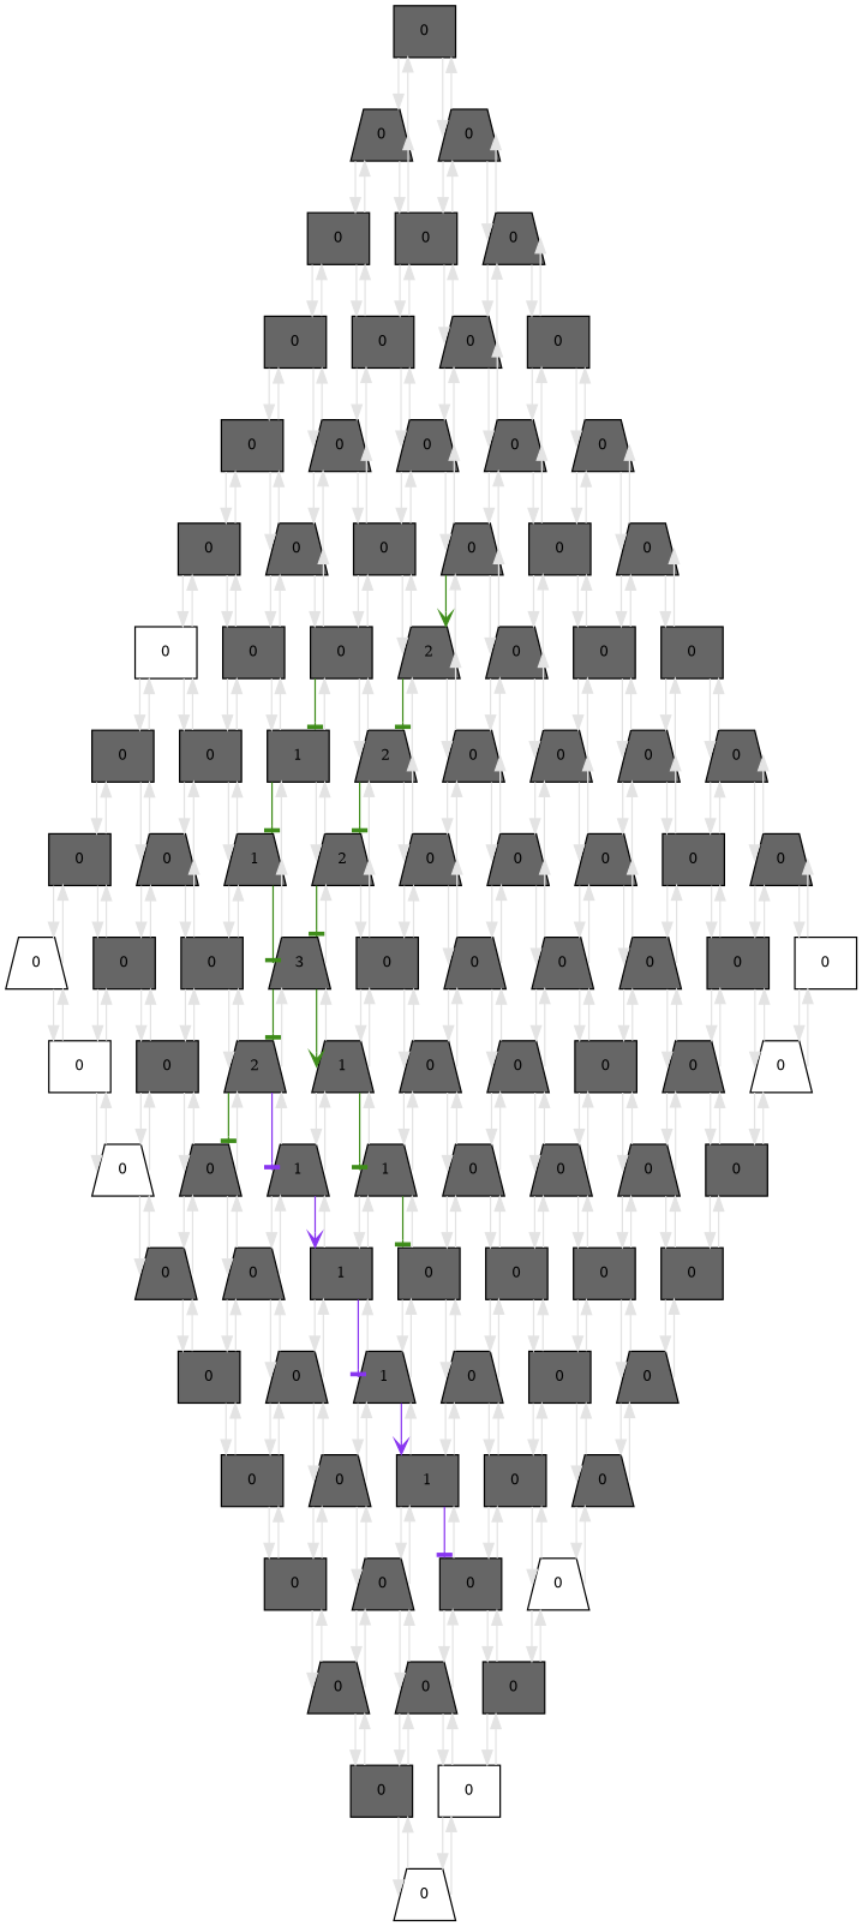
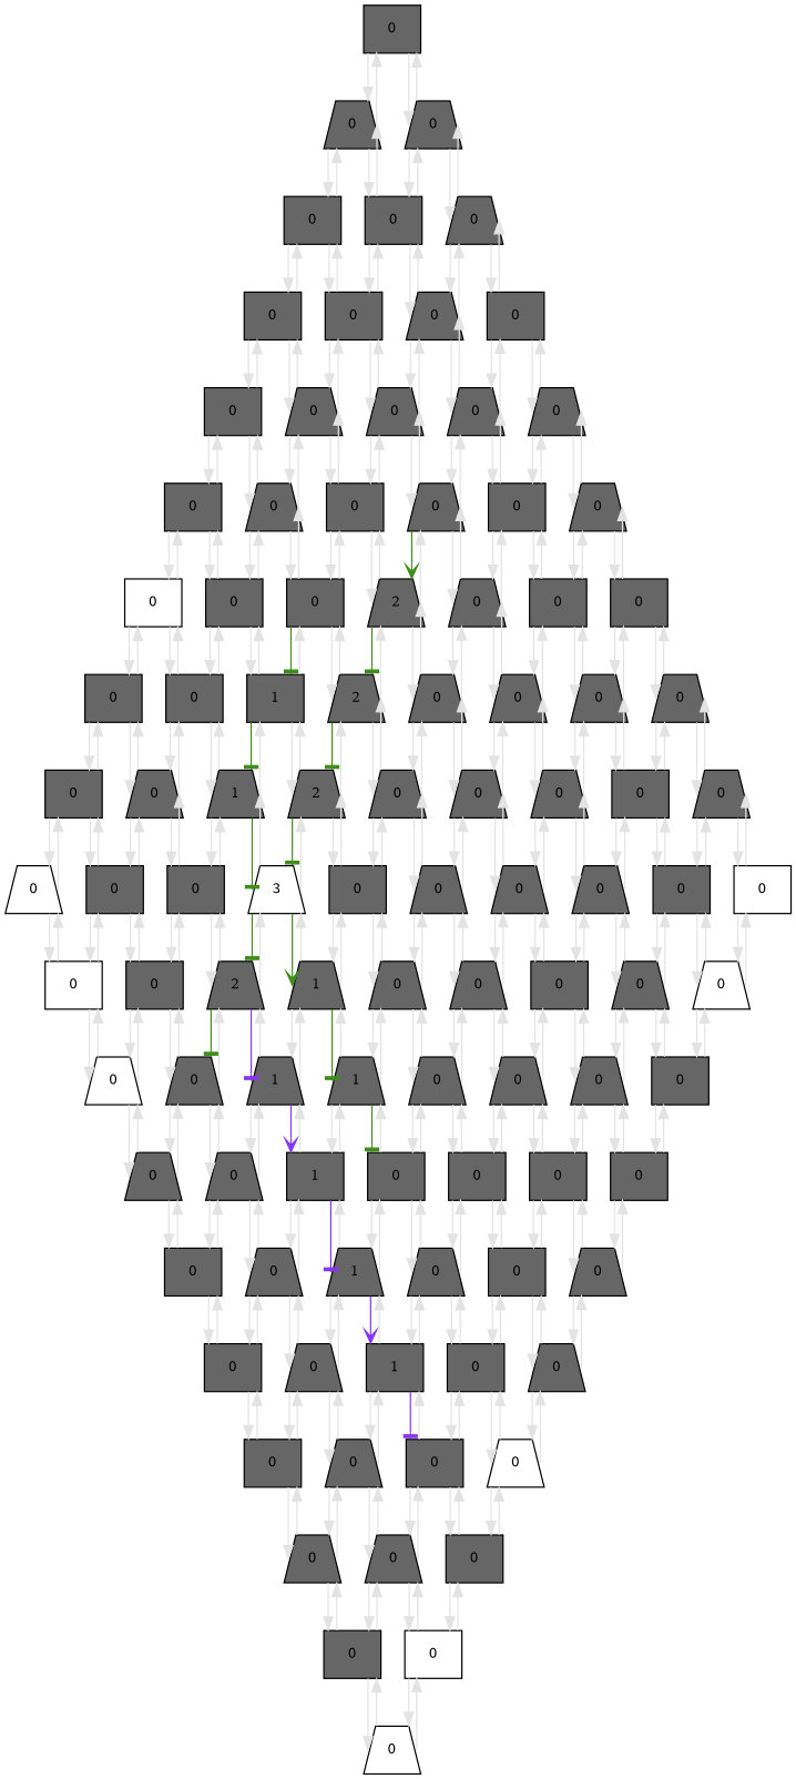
  digraph {
    rank=same
    rankdir=TB
    splines=ortho
    node [fillcolor="#666666" fixedsize=false fontsize=10 shape=trapezium style=filled]
    edge [color=grey89 constraint=false style="penwidth(0.1)" weight=1]
    n1 [label=0 shape=box width=0.6]
    n2 [label=0 width=0.6]
    n3 [label=0 width=0.6]
    n4 [label=0 shape=box width=0.6]
    n5 [label=0 shape=box width=0.6]
    n6 [label=0 shape=box width=0.6]
    n7 [label=0 shape=box width=0.6]
    n8 [label=0 shape=box width=0.6]
    n9 [label=0 width=0.6]
    n10 [label=0 shape=box width=0.6]
    n11 [label=0 width=0.6]
    n12 [fillcolor="#FFFFFF" label=0 shape=box width=0.6]
    n13 [label=0 shape=box width=0.6]
    n14 [label=0 shape=box width=0.6]
    n15 [label=0 shape=box width=0.6]
    n16 [label=0 shape=box width=0.6]
    n17 [label=0 width=0.6]
    n18 [fillcolor="#FFFFFF" label=0 width=0.6]
    n19 [label=0 shape=box width=0.6]
    n20 [fillcolor="#FFFFFF" label=0 shape=box width=0.6]
    n21 [label=0 width=0.6]
    n22 [label=0 width=0.6]
    n23 [label=0 width=0.6]
    n24 [label=0 shape=box width=0.6]
    n25 [label=0 shape=box width=0.6]
    n26 [label=1 shape=box width=0.6]
    n27 [label=1 width=0.6]
    n28 [label=0 shape=box width=0.6]
    n29 [label=0 shape=box width=0.6]
    n30 [fillcolor="#FFFFFF" label=0 width=0.6]
    n31 [label=0 shape=box width=0.6]
    n32 [label=0 width=0.6]
    n33 [label=0 width=0.6]
    n34 [label=2 width=0.6]
    n35 [label=2 width=0.6]
    n36 [label=2 width=0.6]
-   n37 [label=3 width=0.6]
+   n37 [fillcolor="#FFFFFF" label=3 width=0.6]
    n38 [label=2 width=0.6]
    n39 [label=0 width=0.6]
    n40 [label=0 width=0.6]
    n41 [label=0 width=0.6]
    n42 [label=0 shape=box width=0.6]
    n43 [label=0 width=0.6]
    n44 [label=0 width=0.6]
    n45 [label=0 width=0.6]
    n46 [label=0 shape=box width=0.6]
    n47 [label=1 width=0.6]
    n48 [label=1 width=0.6]
    n49 [label=0 width=0.6]
    n50 [label=0 shape=box width=0.6]
    n51 [label=0 width=0.6]
    n52 [label=0 shape=box width=0.6]
    n53 [label=0 width=0.6]
    n54 [label=0 width=0.6]
    n55 [label=0 width=0.6]
    n56 [label=0 width=0.6]
    n57 [label=1 width=0.6]
    n58 [label=1 shape=box width=0.6]
    n59 [label=0 width=0.6]
    n60 [label=0 shape=box width=0.6]
    n61 [label=0 shape=box width=0.6]
    n62 [label=0 width=0.6]
    n63 [label=0 width=0.6]
    n64 [label=0 width=0.6]
    n65 [label=0 width=0.6]
    n66 [label=0 width=0.6]
    n67 [label=0 shape=box width=0.6]
    n68 [label=1 width=0.6]
    n69 [label=0 width=0.6]
    n70 [label=0 shape=box width=0.6]
    n71 [label=0 width=0.6]
    n72 [label=0 shape=box width=0.6]
    n73 [label=0 width=0.6]
    n74 [label=0 shape=box width=0.6]
    n75 [label=0 width=0.6]
    n76 [label=0 shape=box width=0.6]
    n77 [label=0 width=0.6]
    n78 [label=1 shape=box width=0.6]
    n79 [label=0 width=0.6]
    n80 [label=0 width=0.6]
    n81 [label=0 width=0.6]
    n82 [label=0 shape=box width=0.6]
    n83 [label=0 width=0.6]
    n84 [label=0 width=0.6]
    n85 [label=0 shape=box width=0.6]
    n86 [label=0 shape=box width=0.6]
    n87 [label=0 shape=box width=0.6]
    n88 [label=0 shape=box width=0.6]
    n89 [label=0 width=0.6]
    n90 [label=0 shape=box width=0.6]
    n91 [fillcolor="#FFFFFF" label=0 shape=box width=0.6]
    n92 [fillcolor="#FFFFFF" label=0 width=0.6]
    n93 [label=0 shape=box width=0.6]
    n94 [label=0 shape=box width=0.6]
    n95 [label=0 width=0.6]
    n96 [label=0 width=0.6]
    n97 [fillcolor="#FFFFFF" label=0 width=0.6]
    n98 [label=0 shape=box width=0.6]
    n99 [fillcolor="#FFFFFF" label=0 shape=box width=0.6]
    n100 [fillcolor="#FFFFFF" label=0 width=0.6]
    n1 -> n2
    n1 -> n2 [constraint=true style=invis color="" weight=""]
    n1 -> n3
    n1 -> n3 [constraint=true style=invis color="" weight=""]
    n2 -> n1
    n2 -> n4
    n2 -> n4 [constraint=true style=invis color="" weight=""]
    n2 -> n5
    n2 -> n5 [constraint=true style=invis color="" weight=""]
    n3 -> n1
    n3 -> n5
    n3 -> n5 [constraint=true style=invis color="" weight=""]
    n3 -> n21
    n3 -> n21 [constraint=true style=invis color="" weight=""]
    n4 -> n2
    n4 -> n6
    n4 -> n6 [constraint=true style=invis color="" weight=""]
    n4 -> n7
    n4 -> n7 [constraint=true style=invis color="" weight=""]
    n5 -> n2
    n5 -> n3
    n5 -> n7
    n5 -> n7 [constraint=true style=invis color="" weight=""]
    n5 -> n22
    n5 -> n22 [constraint=true style=invis color="" weight=""]
    n6 -> n4
    n6 -> n8
    n6 -> n8 [constraint=true style=invis color="" weight=""]
    n6 -> n9
    n6 -> n9 [constraint=true style=invis color="" weight=""]
    n7 -> n4
    n7 -> n5
    n7 -> n9
    n7 -> n9 [constraint=true style=invis color="" weight=""]
    n7 -> n23
    n7 -> n23 [constraint=true style=invis color="" weight=""]
    n8 -> n6
    n8 -> n10
    n8 -> n10 [constraint=true style=invis color="" weight=""]
    n8 -> n11
    n8 -> n11 [constraint=true style=invis color="" weight=""]
    n9 -> n6
    n9 -> n7
    n9 -> n11
    n9 -> n11 [constraint=true style=invis color="" weight=""]
    n9 -> n24
    n9 -> n24 [constraint=true style=invis color="" weight=""]
    n10 -> n8
    n10 -> n12
    n10 -> n12 [constraint=true style=invis color="" weight=""]
    n10 -> n13
    n10 -> n13 [constraint=true style=invis color="" weight=""]
    n11 -> n8
    n11 -> n9
    n11 -> n13
    n11 -> n13 [constraint=true style=invis color="" weight=""]
    n11 -> n25
    n11 -> n25 [constraint=true style=invis color="" weight=""]
    n12 -> n10
    n12 -> n14
    n12 -> n14 [constraint=true style=invis color="" weight=""]
    n12 -> n15
    n12 -> n15 [constraint=true style=invis color="" weight=""]
    n13 -> n10
    n13 -> n11
    n13 -> n15
    n13 -> n15 [constraint=true style=invis color="" weight=""]
    n13 -> n26
    n13 -> n26 [constraint=true style=invis color="" weight=""]
    n14 -> n12
    n14 -> n16
    n14 -> n16 [constraint=true style=invis color="" weight=""]
    n14 -> n17
    n14 -> n17 [constraint=true style=invis color="" weight=""]
    n15 -> n12
    n15 -> n13
    n15 -> n17
    n15 -> n17 [constraint=true style=invis color="" weight=""]
    n15 -> n27
    n15 -> n27 [constraint=true style=invis color="" weight=""]
    n16 -> n14
    n16 -> n18
    n16 -> n18 [constraint=true style=invis color="" weight=""]
    n16 -> n19
    n16 -> n19 [constraint=true style=invis color="" weight=""]
    n17 -> n14
    n17 -> n15
    n17 -> n19
    n17 -> n19 [constraint=true style=invis color="" weight=""]
    n17 -> n28
    n17 -> n28 [constraint=true style=invis color="" weight=""]
    n18 -> n16
    n18 -> n20
    n18 -> n20 [constraint=true style=invis color="" weight=""]
    n19 -> n16
    n19 -> n17
    n19 -> n20
    n19 -> n20 [constraint=true style=invis color="" weight=""]
    n19 -> n29
    n19 -> n29 [constraint=true style=invis color="" weight=""]
    n20 -> n18
    n20 -> n19
    n20 -> n30
    n20 -> n30 [constraint=true style=invis color="" weight=""]
    n21 -> n3
    n21 -> n22
    n21 -> n22 [constraint=true style=invis color="" weight=""]
    n21 -> n31
    n21 -> n31 [constraint=true style=invis color="" weight=""]
    n22 -> n5
    n22 -> n21
    n22 -> n23
    n22 -> n23 [constraint=true style=invis color="" weight=""]
    n22 -> n32
    n22 -> n32 [constraint=true style=invis color="" weight=""]
    n23 -> n7
    n23 -> n22
    n23 -> n24
    n23 -> n24 [constraint=true style=invis color="" weight=""]
    n23 -> n33
    n23 -> n33 [constraint=true style=invis color="" weight=""]
    n24 -> n9
    n24 -> n23
    n24 -> n25
    n24 -> n25 [constraint=true style=invis color="" weight=""]
    n24 -> n34
    n24 -> n34 [constraint=true style=invis color="" weight=""]
    n25 -> n11
    n25 -> n24
    n25 -> n26 [color="#3E8C19" arrowhead=tee]
    n25 -> n26 [constraint=true style=invis color="" weight=""]
    n25 -> n35
    n25 -> n35 [constraint=true style=invis color="" weight=""]
    n26 -> n13
    n26 -> n25
    n26 -> n27 [color="#3E8C19" arrowhead=tee]
    n26 -> n27 [constraint=true style=invis color="" weight=""]
    n26 -> n36
    n26 -> n36 [constraint=true style=invis color="" weight=""]
    n27 -> n15
    n27 -> n26
    n27 -> n28
    n27 -> n28 [constraint=true style=invis color="" weight=""]
    n27 -> n37 [color="#3E8C19" arrowhead=tee]
    n27 -> n37 [constraint=true style=invis color="" weight=""]
    n28 -> n17
    n28 -> n27
    n28 -> n29
    n28 -> n29 [constraint=true style=invis color="" weight=""]
    n28 -> n38
    n28 -> n38 [constraint=true style=invis color="" weight=""]
    n29 -> n19
    n29 -> n28
    n29 -> n30
    n29 -> n30 [constraint=true style=invis color="" weight=""]
    n29 -> n39
    n29 -> n39 [constraint=true style=invis color="" weight=""]
    n30 -> n20
    n30 -> n29
    n30 -> n40
    n30 -> n40 [constraint=true style=invis color="" weight=""]
    n31 -> n21
    n31 -> n32
    n31 -> n32 [constraint=true style=invis color="" weight=""]
    n31 -> n41
    n31 -> n41 [constraint=true style=invis color="" weight=""]
    n32 -> n22
    n32 -> n31
    n32 -> n33
    n32 -> n33 [constraint=true style=invis color="" weight=""]
    n32 -> n42
    n32 -> n42 [constraint=true style=invis color="" weight=""]
    n33 -> n23
    n33 -> n32
    n33 -> n34 [color="#3E8C19" arrowhead=vee]
    n33 -> n34 [constraint=true style=invis color="" weight=""]
    n33 -> n43
    n33 -> n43 [constraint=true style=invis color="" weight=""]
    n34 -> n24
    n34 -> n33
    n34 -> n35 [color="#3E8C19" arrowhead=tee]
    n34 -> n35 [constraint=true style=invis color="" weight=""]
    n34 -> n44
    n34 -> n44 [constraint=true style=invis color="" weight=""]
    n35 -> n25
    n35 -> n34
    n35 -> n36 [color="#3E8C19" arrowhead=tee]
    n35 -> n36 [constraint=true style=invis color="" weight=""]
    n35 -> n45
    n35 -> n45 [constraint=true style=invis color="" weight=""]
    n36 -> n26
    n36 -> n35
    n36 -> n37 [color="#3E8C19" arrowhead=tee]
    n36 -> n37 [constraint=true style=invis color="" weight=""]
    n36 -> n46
    n36 -> n46 [constraint=true style=invis color="" weight=""]
    n37 -> n27
    n37 -> n36
    n37 -> n38 [color="#3E8C19" arrowhead=tee]
    n37 -> n38 [constraint=true style=invis color="" weight=""]
    n37 -> n47 [color="#3E8C19" arrowhead=vee]
    n37 -> n47 [constraint=true style=invis color="" weight=""]
    n38 -> n28
    n38 -> n37
    n38 -> n39 [color="#3E8C19" arrowhead=tee]
    n38 -> n39 [constraint=true style=invis color="" weight=""]
    n38 -> n48 [color="#8835F0" arrowhead=tee]
    n38 -> n48 [constraint=true style=invis color="" weight=""]
    n39 -> n29
    n39 -> n38
    n39 -> n40
    n39 -> n40 [constraint=true style=invis color="" weight=""]
    n39 -> n49
    n39 -> n49 [constraint=true style=invis color="" weight=""]
    n40 -> n30
    n40 -> n39
    n40 -> n50
    n40 -> n50 [constraint=true style=invis color="" weight=""]
    n41 -> n31
    n41 -> n42
    n41 -> n42 [constraint=true style=invis color="" weight=""]
    n41 -> n51
    n41 -> n51 [constraint=true style=invis color="" weight=""]
    n42 -> n32
    n42 -> n41
    n42 -> n43
    n42 -> n43 [constraint=true style=invis color="" weight=""]
    n42 -> n52
    n42 -> n52 [constraint=true style=invis color="" weight=""]
    n43 -> n33
    n43 -> n42
    n43 -> n44
    n43 -> n44 [constraint=true style=invis color="" weight=""]
    n43 -> n53
    n43 -> n53 [constraint=true style=invis color="" weight=""]
    n44 -> n34
    n44 -> n43
    n44 -> n45
    n44 -> n45 [constraint=true style=invis color="" weight=""]
    n44 -> n54
    n44 -> n54 [constraint=true style=invis color="" weight=""]
    n45 -> n35
    n45 -> n44
    n45 -> n46
    n45 -> n46 [constraint=true style=invis color="" weight=""]
    n45 -> n55
    n45 -> n55 [constraint=true style=invis color="" weight=""]
    n46 -> n36
    n46 -> n45
    n46 -> n47
    n46 -> n47 [constraint=true style=invis color="" weight=""]
    n46 -> n56
    n46 -> n56 [constraint=true style=invis color="" weight=""]
    n47 -> n37
    n47 -> n46
    n47 -> n48
    n47 -> n48 [constraint=true style=invis color="" weight=""]
    n47 -> n57 [color="#3E8C19" arrowhead=tee]
    n47 -> n57 [constraint=true style=invis color="" weight=""]
    n48 -> n38
    n48 -> n47
    n48 -> n49
    n48 -> n49 [constraint=true style=invis color="" weight=""]
    n48 -> n58 [color="#8835F0" arrowhead=vee]
    n48 -> n58 [constraint=true style=invis color="" weight=""]
    n49 -> n39
    n49 -> n48
    n49 -> n50
    n49 -> n50 [constraint=true style=invis color="" weight=""]
    n49 -> n59
    n49 -> n59 [constraint=true style=invis color="" weight=""]
    n50 -> n40
    n50 -> n49
    n50 -> n60
    n50 -> n60 [constraint=true style=invis color="" weight=""]
    n51 -> n41
    n51 -> n52
    n51 -> n52 [constraint=true style=invis color="" weight=""]
    n51 -> n61
    n51 -> n61 [constraint=true style=invis color="" weight=""]
    n52 -> n42
    n52 -> n51
    n52 -> n53
    n52 -> n53 [constraint=true style=invis color="" weight=""]
    n52 -> n62
    n52 -> n62 [constraint=true style=invis color="" weight=""]
    n53 -> n43
    n53 -> n52
    n53 -> n54
    n53 -> n54 [constraint=true style=invis color="" weight=""]
    n53 -> n63
    n53 -> n63 [constraint=true style=invis color="" weight=""]
    n54 -> n44
    n54 -> n53
    n54 -> n55
    n54 -> n55 [constraint=true style=invis color="" weight=""]
    n54 -> n64
    n54 -> n64 [constraint=true style=invis color="" weight=""]
    n55 -> n45
    n55 -> n54
    n55 -> n56
    n55 -> n56 [constraint=true style=invis color="" weight=""]
    n55 -> n65
    n55 -> n65 [constraint=true style=invis color="" weight=""]
    n56 -> n46
    n56 -> n55
    n56 -> n57
    n56 -> n57 [constraint=true style=invis color="" weight=""]
    n56 -> n66
    n56 -> n66 [constraint=true style=invis color="" weight=""]
    n57 -> n47
    n57 -> n56
    n57 -> n58
    n57 -> n58 [constraint=true style=invis color="" weight=""]
    n57 -> n67 [color="#3E8C19" arrowhead=tee]
    n57 -> n67 [constraint=true style=invis color="" weight=""]
    n58 -> n48
    n58 -> n57
    n58 -> n59
    n58 -> n59 [constraint=true style=invis color="" weight=""]
    n58 -> n68 [color="#8835F0" arrowhead=tee]
    n58 -> n68 [constraint=true style=invis color="" weight=""]
    n59 -> n49
    n59 -> n58
    n59 -> n60
    n59 -> n60 [constraint=true style=invis color="" weight=""]
    n59 -> n69
    n59 -> n69 [constraint=true style=invis color="" weight=""]
    n60 -> n50
    n60 -> n59
    n60 -> n70
    n60 -> n70 [constraint=true style=invis color="" weight=""]
    n61 -> n51
    n61 -> n62
    n61 -> n62 [constraint=true style=invis color="" weight=""]
    n61 -> n71
    n61 -> n71 [constraint=true style=invis color="" weight=""]
    n62 -> n52
    n62 -> n61
    n62 -> n63
    n62 -> n63 [constraint=true style=invis color="" weight=""]
    n62 -> n72
    n62 -> n72 [constraint=true style=invis color="" weight=""]
    n63 -> n53
    n63 -> n62
    n63 -> n64
    n63 -> n64 [constraint=true style=invis color="" weight=""]
    n63 -> n73
    n63 -> n73 [constraint=true style=invis color="" weight=""]
    n64 -> n54
    n64 -> n63
    n64 -> n65
    n64 -> n65 [constraint=true style=invis color="" weight=""]
    n64 -> n74
    n64 -> n74 [constraint=true style=invis color="" weight=""]
    n65 -> n55
    n65 -> n64
    n65 -> n66
    n65 -> n66 [constraint=true style=invis color="" weight=""]
    n65 -> n75
    n65 -> n75 [constraint=true style=invis color="" weight=""]
    n66 -> n56
    n66 -> n65
    n66 -> n67
    n66 -> n67 [constraint=true style=invis color="" weight=""]
    n66 -> n76
    n66 -> n76 [constraint=true style=invis color="" weight=""]
    n67 -> n57
    n67 -> n66
    n67 -> n68
    n67 -> n68 [constraint=true style=invis color="" weight=""]
    n67 -> n77
    n67 -> n77 [constraint=true style=invis color="" weight=""]
    n68 -> n58
    n68 -> n67
    n68 -> n69
    n68 -> n69 [constraint=true style=invis color="" weight=""]
    n68 -> n78 [color="#8835F0" arrowhead=vee]
    n68 -> n78 [constraint=true style=invis color="" weight=""]
    n69 -> n59
    n69 -> n68
    n69 -> n70
    n69 -> n70 [constraint=true style=invis color="" weight=""]
    n69 -> n79
    n69 -> n79 [constraint=true style=invis color="" weight=""]
    n70 -> n60
    n70 -> n69
    n70 -> n80
    n70 -> n80 [constraint=true style=invis color="" weight=""]
    n71 -> n61
    n71 -> n72
    n71 -> n72 [constraint=true style=invis color="" weight=""]
    n71 -> n81
    n71 -> n81 [constraint=true style=invis color="" weight=""]
    n72 -> n62
    n72 -> n71
    n72 -> n73
    n72 -> n73 [constraint=true style=invis color="" weight=""]
    n72 -> n82
    n72 -> n82 [constraint=true style=invis color="" weight=""]
    n73 -> n63
    n73 -> n72
    n73 -> n74
    n73 -> n74 [constraint=true style=invis color="" weight=""]
    n73 -> n83
    n73 -> n83 [constraint=true style=invis color="" weight=""]
    n74 -> n64
    n74 -> n73
    n74 -> n75
    n74 -> n75 [constraint=true style=invis color="" weight=""]
    n74 -> n84
    n74 -> n84 [constraint=true style=invis color="" weight=""]
    n75 -> n65
    n75 -> n74
    n75 -> n76
    n75 -> n76 [constraint=true style=invis color="" weight=""]
    n75 -> n85
    n75 -> n85 [constraint=true style=invis color="" weight=""]
    n76 -> n66
    n76 -> n75
    n76 -> n77
    n76 -> n77 [constraint=true style=invis color="" weight=""]
    n76 -> n86
    n76 -> n86 [constraint=true style=invis color="" weight=""]
    n77 -> n67
    n77 -> n76
    n77 -> n78
    n77 -> n78 [constraint=true style=invis color="" weight=""]
    n77 -> n87
    n77 -> n87 [constraint=true style=invis color="" weight=""]
    n78 -> n68
    n78 -> n77
    n78 -> n79
    n78 -> n79 [constraint=true style=invis color="" weight=""]
    n78 -> n88 [color="#8835F0" arrowhead=tee]
    n78 -> n88 [constraint=true style=invis color="" weight=""]
    n79 -> n69
    n79 -> n78
    n79 -> n80
    n79 -> n80 [constraint=true style=invis color="" weight=""]
    n79 -> n89
    n79 -> n89 [constraint=true style=invis color="" weight=""]
    n80 -> n70
    n80 -> n79
    n80 -> n90
    n80 -> n90 [constraint=true style=invis color="" weight=""]
    n81 -> n71
    n81 -> n82
    n81 -> n82 [constraint=true style=invis color="" weight=""]
    n81 -> n91
    n81 -> n91 [constraint=true style=invis color="" weight=""]
    n82 -> n72
    n82 -> n81
    n82 -> n83
    n82 -> n83 [constraint=true style=invis color="" weight=""]
    n82 -> n92
    n82 -> n92 [constraint=true style=invis color="" weight=""]
    n83 -> n73
    n83 -> n82
    n83 -> n84
    n83 -> n84 [constraint=true style=invis color="" weight=""]
    n83 -> n93
    n83 -> n93 [constraint=true style=invis color="" weight=""]
    n84 -> n74
    n84 -> n83
    n84 -> n85
    n84 -> n85 [constraint=true style=invis color="" weight=""]
    n84 -> n94
    n84 -> n94 [constraint=true style=invis color="" weight=""]
    n85 -> n75
    n85 -> n84
    n85 -> n86
    n85 -> n86 [constraint=true style=invis color="" weight=""]
    n85 -> n95
    n85 -> n95 [constraint=true style=invis color="" weight=""]
    n86 -> n76
    n86 -> n85
    n86 -> n87
    n86 -> n87 [constraint=true style=invis color="" weight=""]
    n86 -> n96
    n86 -> n96 [constraint=true style=invis color="" weight=""]
    n87 -> n77
    n87 -> n86
    n87 -> n88
    n87 -> n88 [constraint=true style=invis color="" weight=""]
    n87 -> n97
    n87 -> n97 [constraint=true style=invis color="" weight=""]
    n88 -> n78
    n88 -> n87
    n88 -> n89
    n88 -> n89 [constraint=true style=invis color="" weight=""]
    n88 -> n98
    n88 -> n98 [constraint=true style=invis color="" weight=""]
    n89 -> n79
    n89 -> n88
    n89 -> n90
    n89 -> n90 [constraint=true style=invis color="" weight=""]
    n89 -> n99
    n89 -> n99 [constraint=true style=invis color="" weight=""]
    n90 -> n80
    n90 -> n89
    n90 -> n100
    n90 -> n100 [constraint=true style=invis color="" weight=""]
    n91 -> n81
    n91 -> n92
    n91 -> n92 [constraint=true style=invis color="" weight=""]
    n92 -> n82
    n92 -> n91
    n92 -> n93
    n92 -> n93 [constraint=true style=invis color="" weight=""]
    n93 -> n83
    n93 -> n92
    n93 -> n94
    n93 -> n94 [constraint=true style=invis color="" weight=""]
    n94 -> n84
    n94 -> n93
    n94 -> n95
    n94 -> n95 [constraint=true style=invis color="" weight=""]
    n95 -> n85
    n95 -> n94
    n95 -> n96
    n95 -> n96 [constraint=true style=invis color="" weight=""]
    n96 -> n86
    n96 -> n95
    n96 -> n97
    n96 -> n97 [constraint=true style=invis color="" weight=""]
    n97 -> n87
    n97 -> n96
    n97 -> n98
    n97 -> n98 [constraint=true style=invis color="" weight=""]
    n98 -> n88
    n98 -> n97
    n98 -> n99
    n98 -> n99 [constraint=true style=invis color="" weight=""]
    n99 -> n89
    n99 -> n98
    n99 -> n100
    n99 -> n100 [constraint=true style=invis color="" weight=""]
    n100 -> n90
    n100 -> n99
  }
